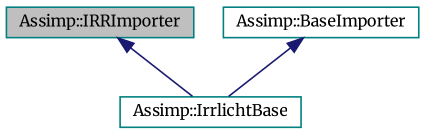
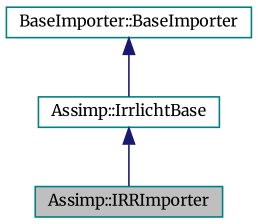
  digraph {
    fontname=Merriweather
    node [color=teal fillcolor=white fontname=Merriweather fontsize=10 shape=record style=filled]
    edge [color=midnightblue dir=back fontname=Merriweather fontsize=10 labelfontname=Helvetica labelfontsize=10 style=solid]
    n1 [fillcolor=grey75 fontcolor=black height=0.2 label="Assimp::IRRImporter" width=0.4]
-   n2 [height=0.2 label="Assimp::BaseImporter" width=0.4]
+   n2 [height=0.2 label="BaseImporter::BaseImporter" width=0.4]
    n3 [height=0.2 label="Assimp::IrrlichtBase" width=0.4]
    n2 -> n3
-   n1 -> n3
+   n3 -> n1
  }
